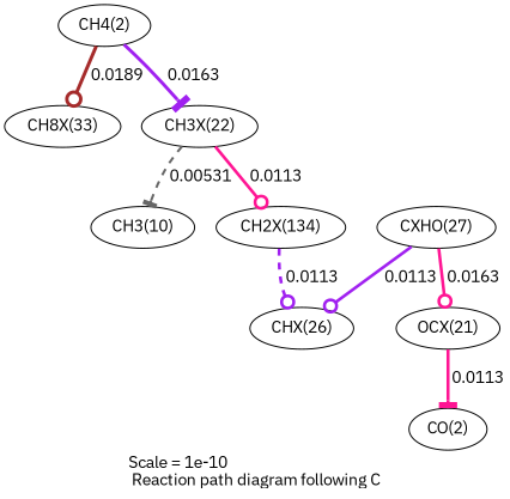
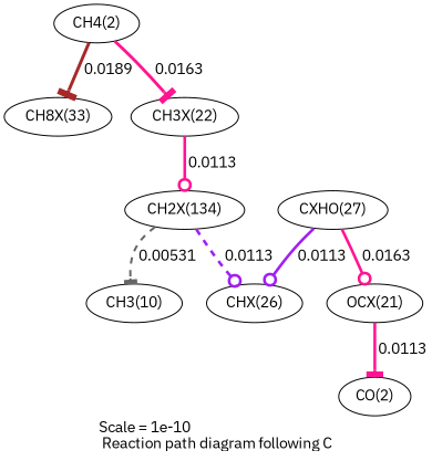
  digraph {
    fontname="IBM Plex Sans"
    label="Scale = 1e-10\l Reaction path diagram following C"
    node [fontname="IBM Plex Sans"]
    edge [arrowhead=odot arrowsize=1.31 color=purple fontname="IBM Plex Sans" penwidth=2.62 style=bold]
    n1 [label="CH4(2)"]
    n2 [label="CH8X(33)"]
    n3 [label="CH3X(22)"]
    n4 [label="CH3(10)"]
    n5 [label="CH2X(134)"]
    n6 [label="CHX(26)"]
    n7 [label="CXHO(27)"]
    n8 [label="OCX(21)"]
    n9 [label="CO(2)"]
-   n1 -> n2 [arrowsize=1.5 color=brown label=" 0.0189" penwidth=3]
-   n1 -> n3 [arrowhead=tee arrowsize=1.45 label=" 0.0163" penwidth=2.89]
-   n3 -> n4 [arrowhead=tee arrowsize=1.02 color=gray40 label=" 0.00531" penwidth=2.05 style=dashed]
+   n1 -> n2 [arrowhead=tee arrowsize=1.5 color=brown label=" 0.0189" penwidth=3]
+   n1 -> n3 [arrowhead=tee arrowsize=1.45 color=deeppink label=" 0.0163" penwidth=2.89]
+   n5 -> n4 [arrowhead=tee arrowsize=1.02 color=gray40 label=" 0.00531" penwidth=2.05 style=dashed]
    n3 -> n5 [color=deeppink label=" 0.0113" style=solid]
    n5 -> n6 [label=" 0.0113" style=dashed]
    n7 -> n6 [label=" 0.0113"]
    n7 -> n8 [color=deeppink label=" 0.0163"]
    n8 -> n9 [arrowhead=tee color=deeppink label=" 0.0113"]
  }
